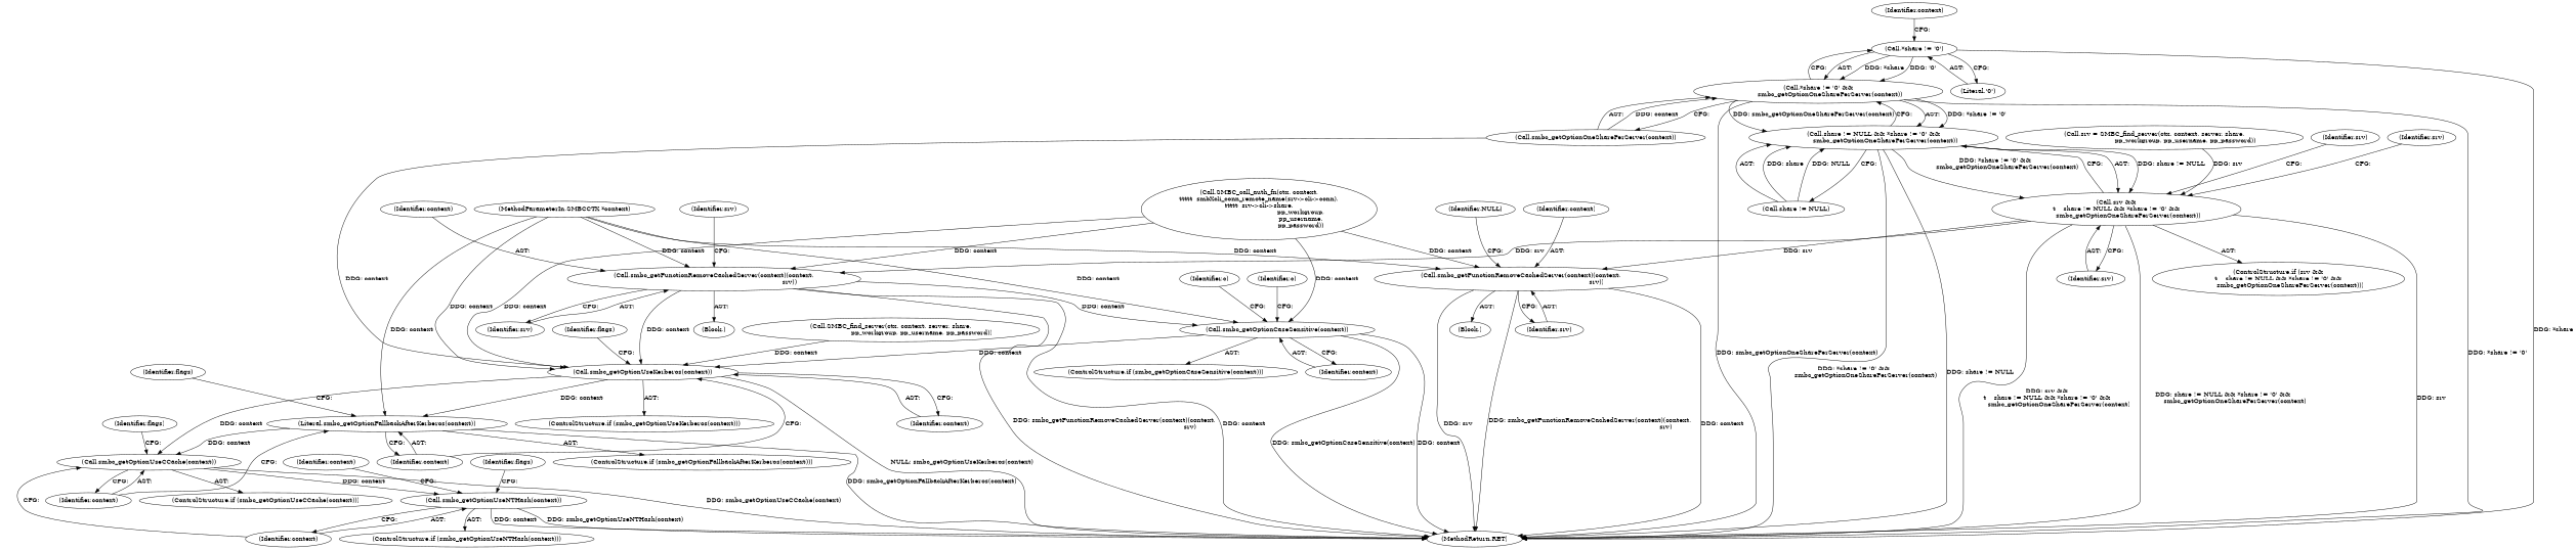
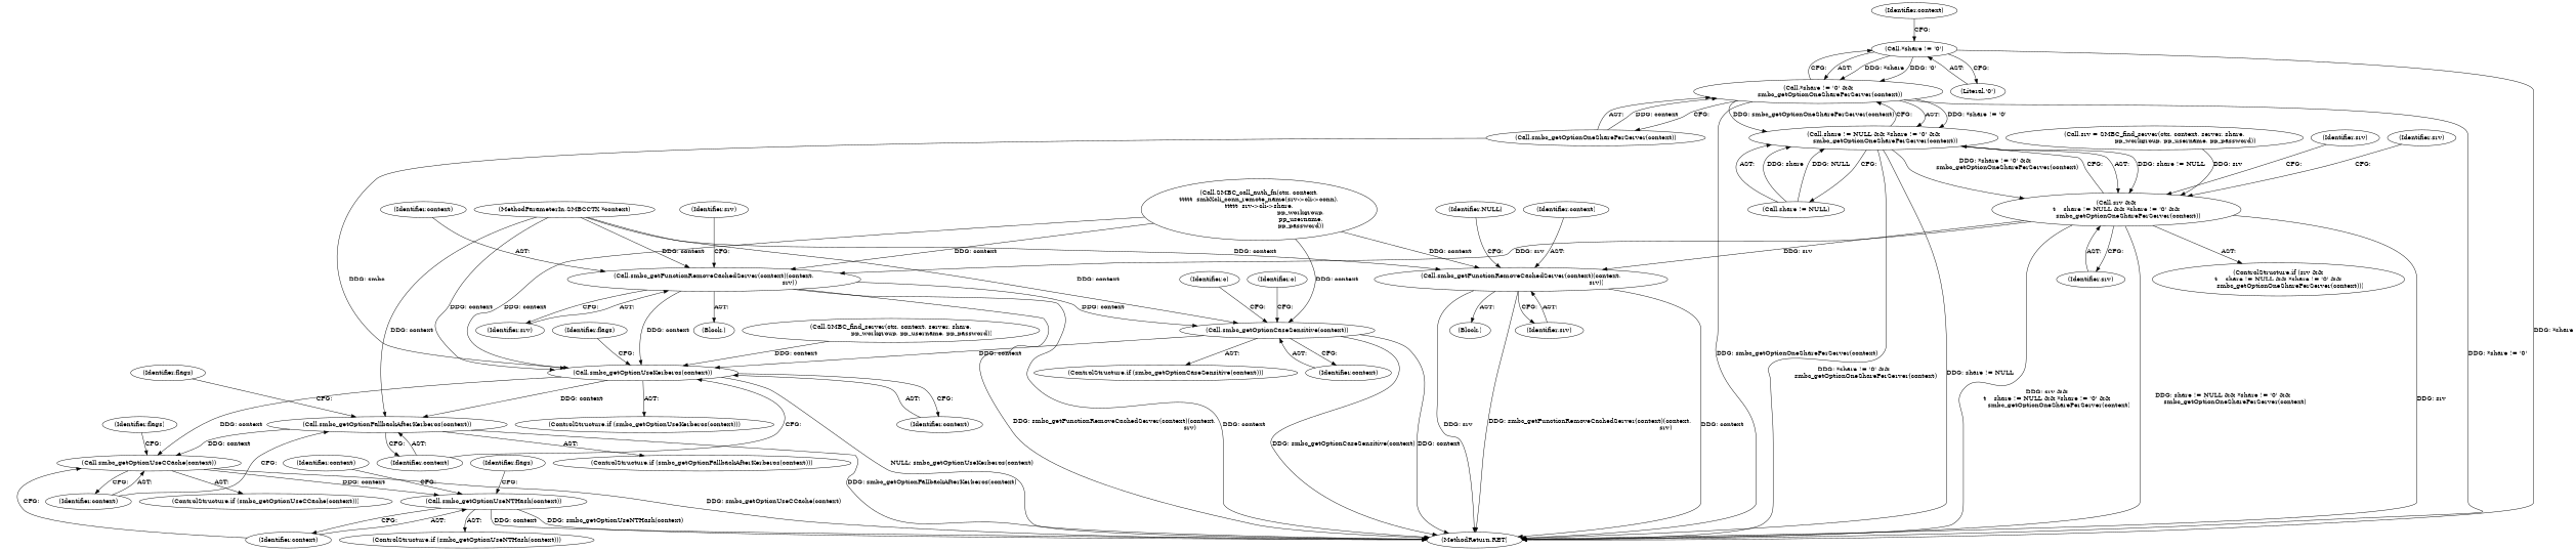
  digraph {
    n1 [label="(Call,*share != '\0')"]
    n2 [label="(Call,*share != '\0' &&\n            smbc_getOptionOneSharePerServer(context))"]
    n3 [label="(Literal,'\0')"]
    n4 [label="(MethodReturn,RET)"]
    n5 [label="(Call,share != NULL && *share != '\0' &&\n            smbc_getOptionOneSharePerServer(context))"]
    n6 [label="(Call,smbc_getOptionOneSharePerServer(context))"]
    n7 [label="(Call,srv &&\n\t    share != NULL && *share != '\0' &&\n            smbc_getOptionOneSharePerServer(context))"]
    n8 [label="(Call,share != NULL)"]
    n9 [label="(Call,smbc_getOptionUseKerberos(context))"]
    n10 [label="(Call,smbc_getFunctionRemoveCachedServer(context)(context,\n                                                                            srv))"]
    n11 [label="(Call,smbc_getFunctionRemoveCachedServer(context)(context,\n                                                                            srv))"]
    n12 [label="(Identifier,srv)"]
    n13 [label="(ControlStructure,if (srv &&\n\t    share != NULL && *share != '\0' &&\n            smbc_getOptionOneSharePerServer(context)))"]
    n14 [label="(Block,)"]
    n15 [label="(Identifier,srv)"]
    n16 [label="(Call,smbc_getOptionCaseSensitive(context))"]
    n17 [label="(Block,)"]
    n18 [label="(Identifier,srv)"]
    n19 [label="(ControlStructure,if (smbc_getOptionCaseSensitive(context)))"]
    n20 [label="(Identifier,context)"]
-   n21 [label="(Literal,smbc_getOptionFallbackAfterKerberos(context))"]
+   n21 [label="(Call,smbc_getOptionFallbackAfterKerberos(context))"]
    n22 [label="(ControlStructure,if (smbc_getOptionUseKerberos(context)))"]
    n23 [label="(Identifier,context)"]
    n24 [label="(Call,smbc_getOptionUseCCache(context))"]
    n25 [label="(ControlStructure,if (smbc_getOptionFallbackAfterKerberos(context)))"]
    n26 [label="(Identifier,context)"]
    n27 [label="(Call,smbc_getOptionUseNTHash(context))"]
    n28 [label="(ControlStructure,if (smbc_getOptionUseCCache(context)))"]
    n29 [label="(Identifier,context)"]
    n30 [label="(Identifier,context)"]
    n31 [label="(ControlStructure,if (smbc_getOptionUseNTHash(context)))"]
    n32 [label="(Identifier,srv)"]
    n33 [label="(Identifier,c)"]
    n34 [label="(Identifier,flags)"]
    n35 [label="(Identifier,flags)"]
    n36 [label="(Identifier,flags)"]
    n37 [label="(Call,SMBC_call_auth_fn(ctx, context,\n\t\t\t\t\t  smbXcli_conn_remote_name(srv->cli->conn),\n\t\t\t\t\t  srv->cli->share,\n                                          pp_workgroup,\n                                          pp_username,\n                                          pp_password))"]
    n38 [label="(Call,srv = SMBC_find_server(ctx, context, server, share,\n                               pp_workgroup, pp_username, pp_password))"]
    n39 [label="(Identifier,flags)"]
    n40 [label="(Call,SMBC_find_server(ctx, context, server, share,\n                               pp_workgroup, pp_username, pp_password))"]
    n41 [label="(Identifier,NULL)"]
    n42 [label="(Identifier,srv)"]
    n43 [label="(Identifier,context)"]
    n44 [label="(MethodParameterIn,SMBCCTX *context)"]
    n45 [label="(Identifier,c)"]
    n46 [label="(Identifier,srv)"]
    n47 [label="(Identifier,context)"]
    n48 [label="(Identifier,context)"]
    n49 [label="(Identifier,context)"]
    n1 -> n2 [label="AST: "]
    n1 -> n2 [label="DDG: *share"]
    n1 -> n2 [label="DDG: '\0'"]
    n1 -> n3 [label="CFG: "]
    n1 -> n4 [label="DDG: *share"]
    n2 -> n1 [label="CFG: "]
    n2 -> n4 [label="DDG: *share != '\0'"]
    n2 -> n4 [label="DDG: smbc_getOptionOneSharePerServer(context)"]
    n2 -> n5 [label="AST: "]
    n2 -> n5 [label="DDG: *share != '\0'"]
    n2 -> n5 [label="DDG: smbc_getOptionOneSharePerServer(context)"]
    n2 -> n6 [label="CFG: "]
    n3 -> n1 [label="AST: "]
    n5 -> n2 [label="CFG: "]
    n5 -> n4 [label="DDG: *share != '\0' &&\n            smbc_getOptionOneSharePerServer(context)"]
    n5 -> n4 [label="DDG: share != NULL"]
    n5 -> n7 [label="AST: "]
    n5 -> n7 [label="DDG: share != NULL"]
    n5 -> n7 [label="DDG: *share != '\0' &&\n            smbc_getOptionOneSharePerServer(context)"]
    n5 -> n8 [label="CFG: "]
    n6 -> n2 [label="AST: "]
    n6 -> n2 [label="DDG: context"]
-   n6 -> n9 [label="DDG: context"]
+   n6 -> n9 [label="DDG: smbc"]
    n7 -> n4 [label="DDG: srv &&\n\t    share != NULL && *share != '\0' &&\n            smbc_getOptionOneSharePerServer(context)"]
    n7 -> n4 [label="DDG: share != NULL && *share != '\0' &&\n            smbc_getOptionOneSharePerServer(context)"]
    n7 -> n4 [label="DDG: srv"]
    n7 -> n5 [label="CFG: "]
    n7 -> n10 [label="DDG: srv"]
    n7 -> n11 [label="DDG: srv"]
    n7 -> n12 [label="CFG: "]
    n7 -> n13 [label="AST: "]
    n8 -> n5 [label="AST: "]
    n8 -> n5 [label="DDG: share"]
    n8 -> n5 [label="DDG: NULL"]
    n9 -> n4 [label="NULL: smbc_getOptionUseKerberos(context)"]
    n9 -> n21 [label="DDG: context"]
    n9 -> n22 [label="AST: "]
    n9 -> n23 [label="CFG: "]
    n9 -> n24 [label="DDG: context"]
    n10 -> n4 [label="DDG: context"]
    n10 -> n4 [label="DDG: srv"]
    n10 -> n4 [label="DDG: smbc_getFunctionRemoveCachedServer(context)(context,\n                                                                            srv)"]
    n10 -> n14 [label="AST: "]
    n10 -> n15 [label="CFG: "]
    n11 -> n4 [label="DDG: context"]
    n11 -> n4 [label="DDG: smbc_getFunctionRemoveCachedServer(context)(context,\n                                                                            srv)"]
    n11 -> n9 [label="DDG: context"]
    n11 -> n16 [label="DDG: context"]
    n11 -> n17 [label="AST: "]
    n11 -> n18 [label="CFG: "]
    n12 -> n7 [label="AST: "]
    n15 -> n10 [label="AST: "]
    n16 -> n4 [label="DDG: context"]
    n16 -> n4 [label="DDG: smbc_getOptionCaseSensitive(context)"]
    n16 -> n9 [label="DDG: context"]
    n16 -> n19 [label="AST: "]
    n16 -> n20 [label="CFG: "]
    n18 -> n11 [label="AST: "]
    n20 -> n16 [label="AST: "]
    n21 -> n4 [label="DDG: smbc_getOptionFallbackAfterKerberos(context)"]
    n21 -> n24 [label="DDG: context"]
    n21 -> n25 [label="AST: "]
    n21 -> n26 [label="CFG: "]
    n23 -> n9 [label="AST: "]
    n24 -> n4 [label="DDG: smbc_getOptionUseCCache(context)"]
    n24 -> n27 [label="DDG: context"]
    n24 -> n28 [label="AST: "]
    n24 -> n29 [label="CFG: "]
    n26 -> n9 [label="CFG: "]
    n26 -> n21 [label="AST: "]
    n27 -> n4 [label="DDG: context"]
    n27 -> n4 [label="DDG: smbc_getOptionUseNTHash(context)"]
    n27 -> n30 [label="CFG: "]
    n27 -> n31 [label="AST: "]
    n29 -> n21 [label="CFG: "]
    n29 -> n24 [label="AST: "]
    n30 -> n24 [label="CFG: "]
    n30 -> n27 [label="AST: "]
    n32 -> n11 [label="CFG: "]
    n33 -> n16 [label="CFG: "]
    n34 -> n21 [label="CFG: "]
    n35 -> n24 [label="CFG: "]
    n36 -> n9 [label="CFG: "]
    n37 -> n9 [label="DDG: context"]
    n37 -> n10 [label="DDG: context"]
    n37 -> n11 [label="DDG: context"]
    n37 -> n16 [label="DDG: context"]
    n38 -> n7 [label="DDG: srv"]
    n39 -> n27 [label="CFG: "]
    n40 -> n9 [label="DDG: context"]
    n41 -> n10 [label="CFG: "]
    n42 -> n7 [label="CFG: "]
    n43 -> n10 [label="AST: "]
    n44 -> n9 [label="DDG: context"]
    n44 -> n10 [label="DDG: context"]
    n44 -> n11 [label="DDG: context"]
    n44 -> n16 [label="DDG: context"]
    n44 -> n21 [label="DDG: context"]
    n45 -> n16 [label="CFG: "]
    n46 -> n7 [label="CFG: "]
    n47 -> n1 [label="CFG: "]
    n48 -> n11 [label="AST: "]
    n49 -> n27 [label="CFG: "]
  }
